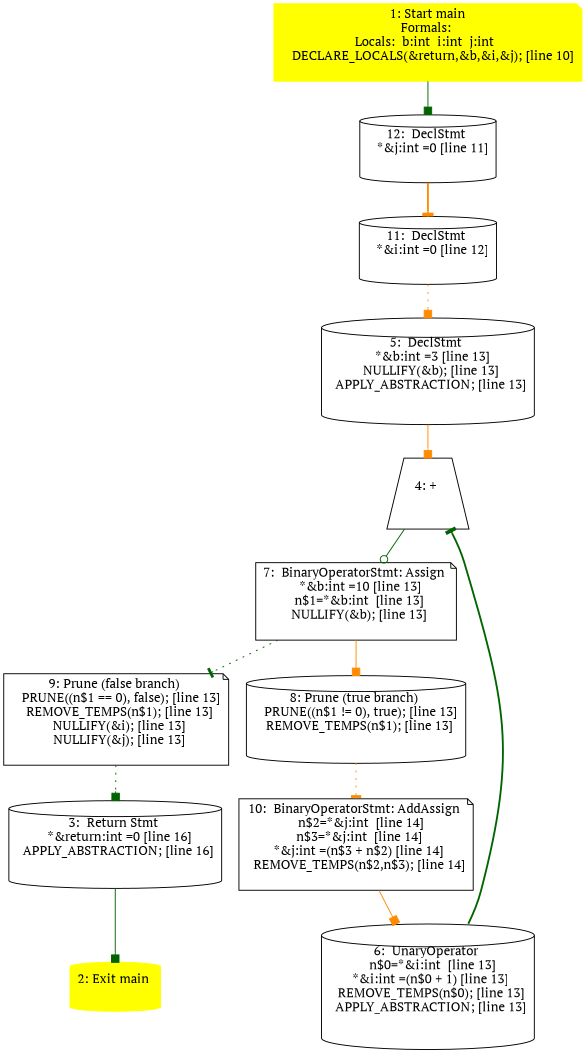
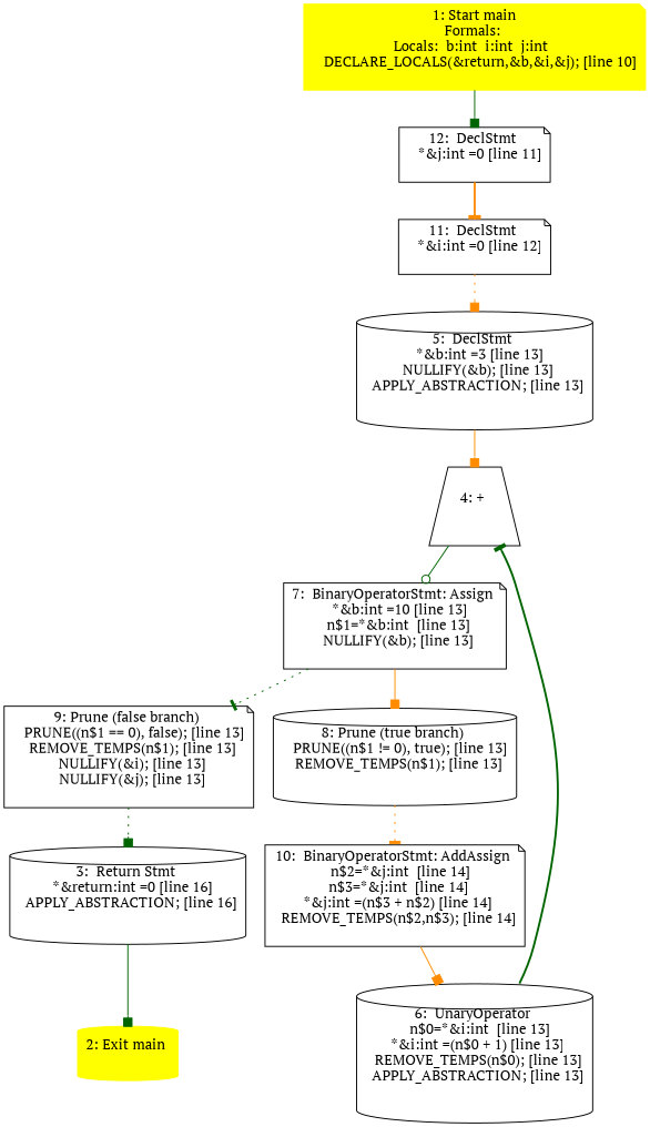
  digraph {
    fontname="PT Serif"
    node [fontname="PT Serif" shape=cylinder]
    edge [arrowhead=box color=darkorange fontname="PT Serif" style=solid]
-   n1 [label="12:  DeclStmt \n   *&j:int =0 [line 11]\n "]
-   n2 [label="11:  DeclStmt \n   *&i:int =0 [line 12]\n "]
+   n1 [label="12:  DeclStmt \n   *&j:int =0 [line 11]\n " shape=note]
+   n2 [label="11:  DeclStmt \n   *&i:int =0 [line 12]\n " shape=note]
    n3 [label="5:  DeclStmt \n   *&b:int =3 [line 13]\n  NULLIFY(&b); [line 13]\n  APPLY_ABSTRACTION; [line 13]\n "]
    n4 [label="4: + \n  " shape=trapezium]
    n5 [label="7:  BinaryOperatorStmt: Assign \n   *&b:int =10 [line 13]\n  n$1=*&b:int  [line 13]\n  NULLIFY(&b); [line 13]\n " shape=note]
    n6 [label="10:  BinaryOperatorStmt: AddAssign \n   n$2=*&j:int  [line 14]\n  n$3=*&j:int  [line 14]\n  *&j:int =(n$3 + n$2) [line 14]\n  REMOVE_TEMPS(n$2,n$3); [line 14]\n " shape=note]
    n7 [label="6:  UnaryOperator \n   n$0=*&i:int  [line 13]\n  *&i:int =(n$0 + 1) [line 13]\n  REMOVE_TEMPS(n$0); [line 13]\n  APPLY_ABSTRACTION; [line 13]\n "]
    n8 [label="9: Prune (false branch) \n   PRUNE((n$1 == 0), false); [line 13]\n  REMOVE_TEMPS(n$1); [line 13]\n  NULLIFY(&i); [line 13]\n  NULLIFY(&j); [line 13]\n " shape=note]
    n9 [label="3:  Return Stmt \n   *&return:int =0 [line 16]\n  APPLY_ABSTRACTION; [line 16]\n "]
    n10 [color=yellow label="2: Exit main \n  " style=filled]
    n11 [label="8: Prune (true branch) \n   PRUNE((n$1 != 0), true); [line 13]\n  REMOVE_TEMPS(n$1); [line 13]\n "]
    n12 [color=yellow label="1: Start main\nFormals: \nLocals:  b:int  i:int  j:int  \n   DECLARE_LOCALS(&return,&b,&i,&j); [line 10]\n " shape=note style=filled]
    n1 -> n2 [arrowhead=tee style=bold]
    n2 -> n3 [style=dotted]
    n3 -> n4
    n4 -> n5 [arrowhead=odot color=darkgreen]
    n5 -> n8 [arrowhead=tee color=darkgreen style=dotted]
    n5 -> n11
    n6 -> n7
    n7 -> n4 [arrowhead=tee color=darkgreen style=bold]
    n8 -> n9 [color=darkgreen style=dotted]
    n9 -> n10 [color=darkgreen]
    n11 -> n6 [arrowhead=tee style=dotted]
    n12 -> n1 [color=darkgreen]
  }
